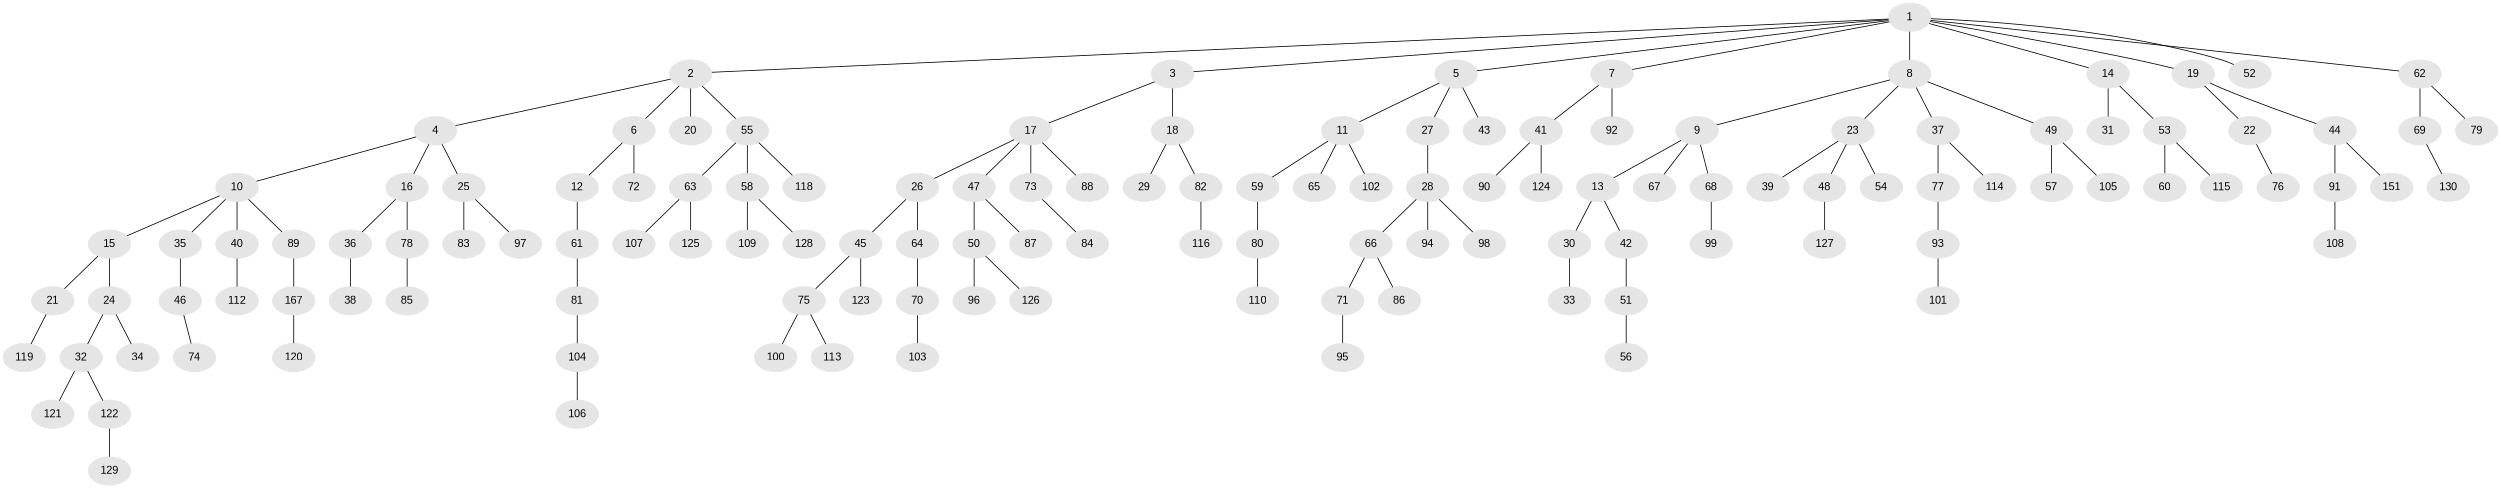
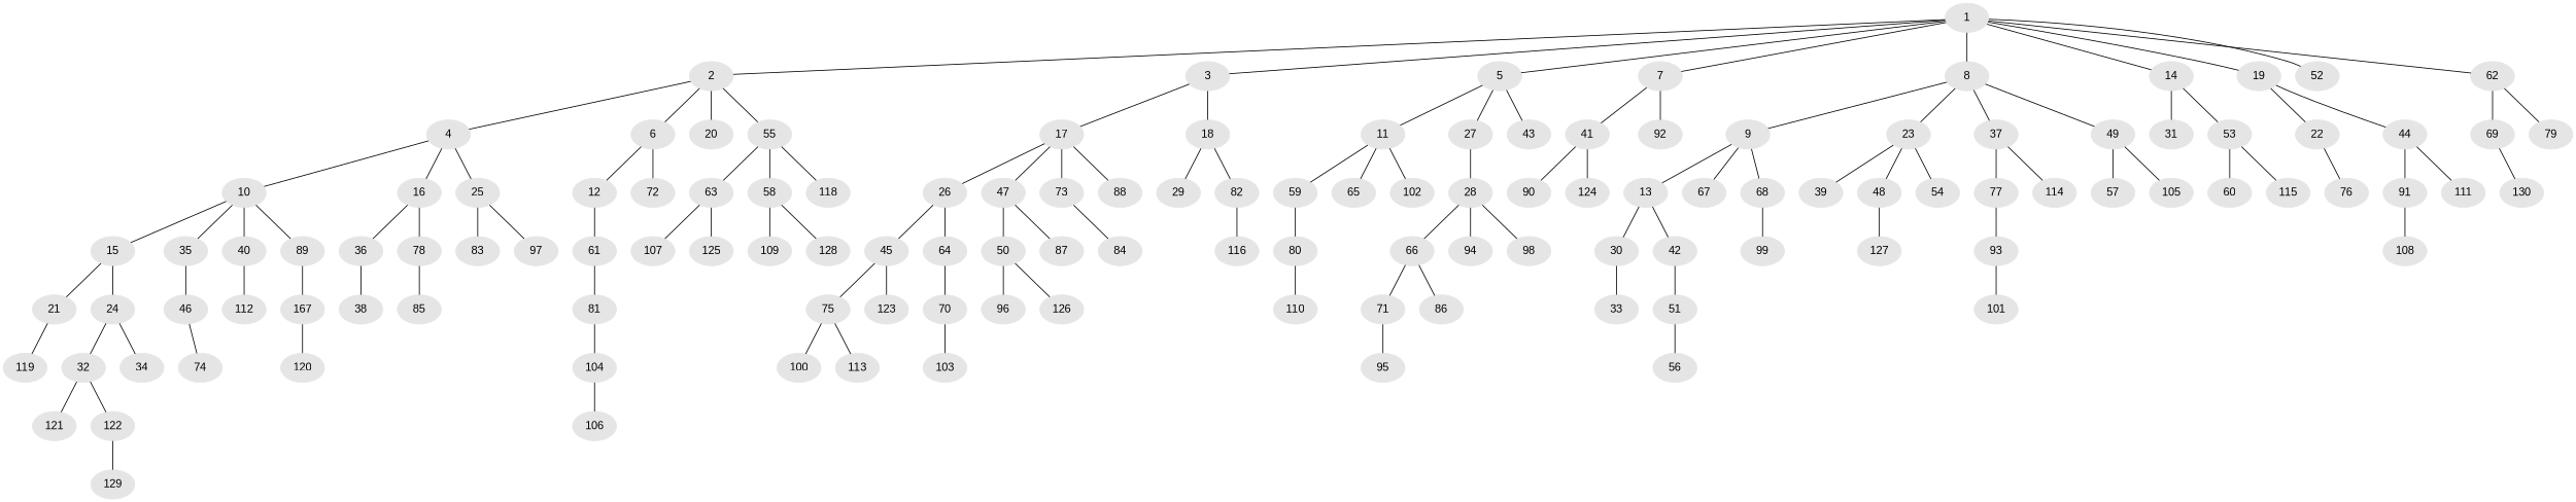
  graph {
    fontname="Liberation Sans"
    node [color=gray90 fontname="Liberation Sans" style=filled]
    edge [fontname="Liberation Sans"]
    1
    2
    3
    5
    7
    8
    14
    19
    52
    62
    4
    6
    20
    55
    17
    18
    11
    27
    43
    41
    92
    9
    23
    37
    49
    31
    53
    22
    44
    69
    79
    10
    16
    25
    12
    72
    63
    58
    118
    26
    47
    73
    88
    29
    82
    15
    35
    40
    89
    36
    78
    83
    97
    59
    65
    102
    28
    61
    90
    124
    13
    67
    68
    39
    48
    54
    77
    114
    57
    105
    30
    42
    99
    21
    24
    46
    112
    n78 [label=167]
    80
    81
    33
    51
    60
    115
    119
    32
    34
    38
    85
    45
    64
    50
    87
    84
    116
    76
    91
-   111 [label=151]
+   111
    107
    125
    127
    121
    122
    75
    123
    70
    66
    94
    98
    71
    86
    129
    74
    93
    56
    108
    100
    113
    96
    126
    109
    128
    110
    104
    130
    103
    95
    101
    106
    120
    1 -- 2
    1 -- 3
    1 -- 5
    1 -- 7
    1 -- 8
    1 -- 14
    1 -- 19
    1 -- 52
    1 -- 62
    2 -- 4
    2 -- 6
    2 -- 20
    2 -- 55
    3 -- 17
    3 -- 18
    5 -- 11
    5 -- 27
    5 -- 43
    7 -- 41
    7 -- 92
    8 -- 9
    8 -- 23
    8 -- 37
    8 -- 49
    14 -- 31
    14 -- 53
    19 -- 22
    19 -- 44
    62 -- 69
    62 -- 79
    4 -- 10
    4 -- 16
    4 -- 25
    6 -- 12
    6 -- 72
    55 -- 63
    55 -- 58
    55 -- 118
    17 -- 26
    17 -- 47
    17 -- 73
    17 -- 88
    18 -- 29
    18 -- 82
    11 -- 59
    11 -- 65
    11 -- 102
    27 -- 28
    41 -- 90
    41 -- 124
    9 -- 13
    9 -- 67
    9 -- 68
    23 -- 39
    23 -- 48
    23 -- 54
    37 -- 77
    37 -- 114
    49 -- 57
    49 -- 105
    53 -- 60
    53 -- 115
    22 -- 76
    44 -- 91
    44 -- 111
    69 -- 130
    10 -- 15
    10 -- 35
    10 -- 40
    10 -- 89
    16 -- 36
    16 -- 78
    25 -- 83
    25 -- 97
    12 -- 61
    63 -- 107
    63 -- 125
    58 -- 109
    58 -- 128
    26 -- 45
    26 -- 64
    47 -- 50
    47 -- 87
    73 -- 84
    82 -- 116
    15 -- 21
    15 -- 24
    35 -- 46
    40 -- 112
    89 -- n78
    36 -- 38
    78 -- 85
    59 -- 80
    28 -- 66
    28 -- 94
    28 -- 98
    61 -- 81
    13 -- 30
    13 -- 42
    68 -- 99
    48 -- 127
    77 -- 93
    30 -- 33
    42 -- 51
    21 -- 119
    24 -- 32
    24 -- 34
    46 -- 74
    n78 -- 120
    80 -- 110
    81 -- 104
    51 -- 56
    32 -- 121
    32 -- 122
    45 -- 75
    45 -- 123
    64 -- 70
    50 -- 96
    50 -- 126
    91 -- 108
    122 -- 129
    75 -- 100
    75 -- 113
    70 -- 103
    66 -- 71
    66 -- 86
    71 -- 95
    93 -- 101
    104 -- 106
  }
